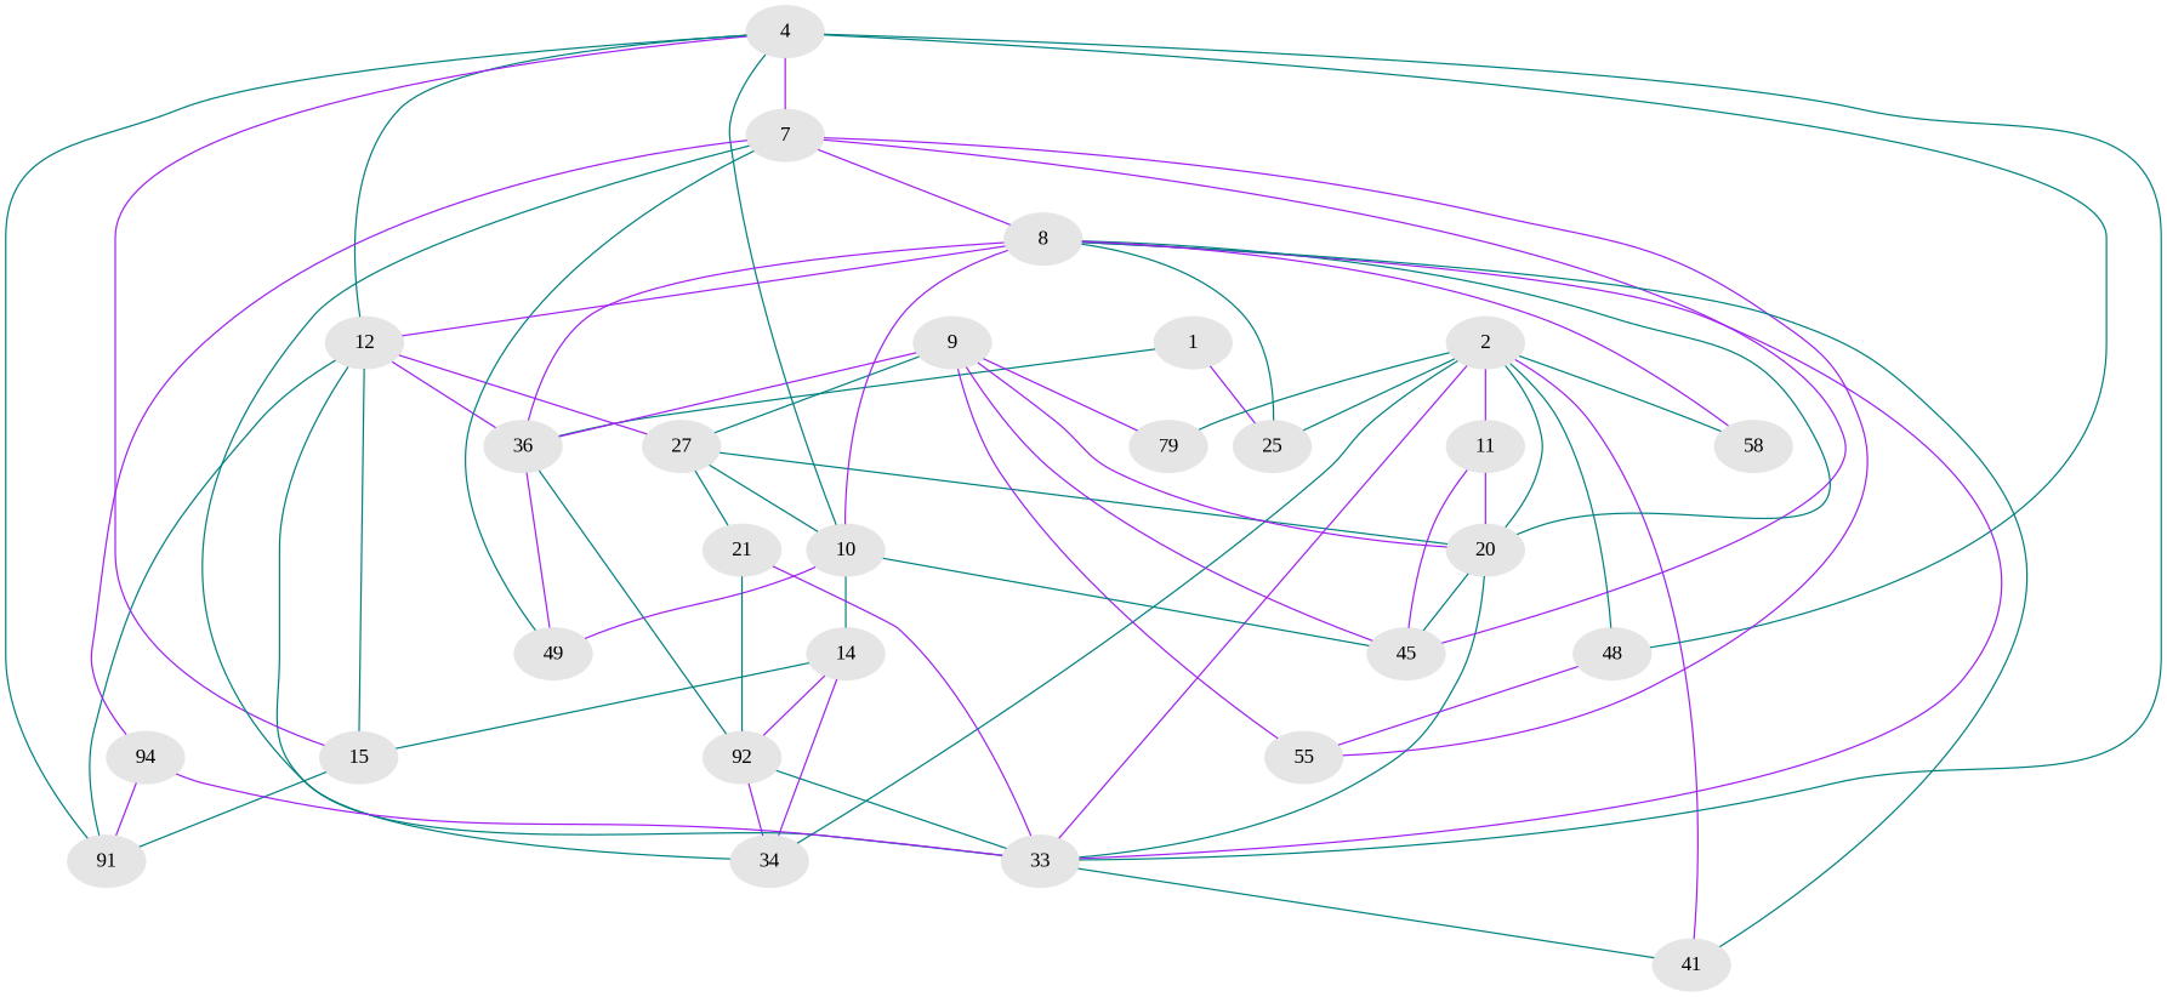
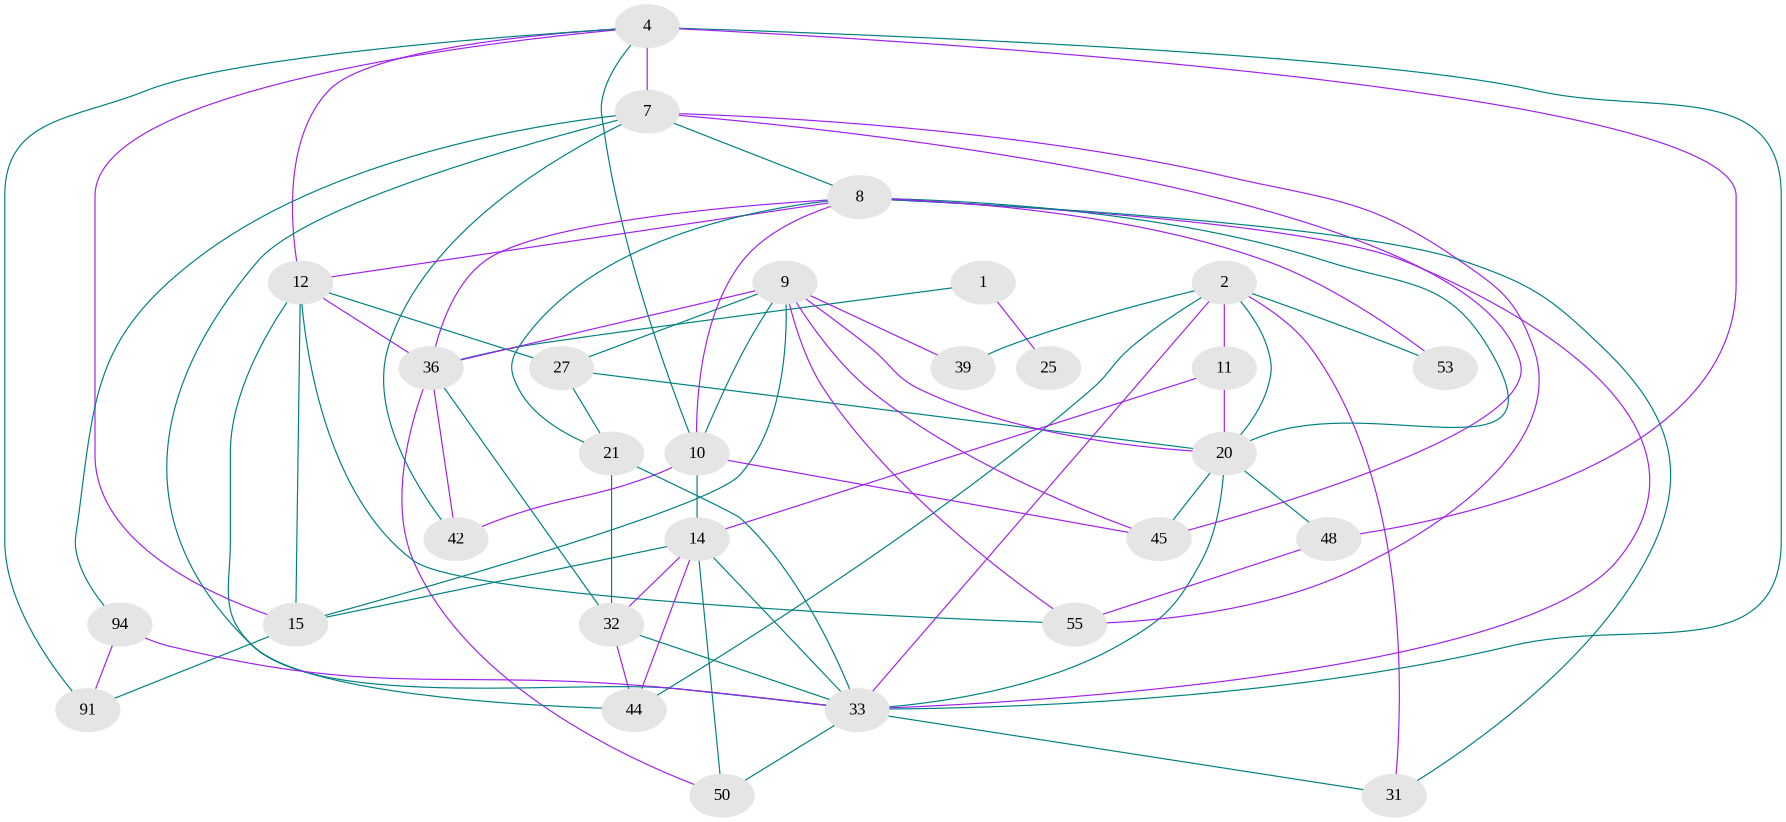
  graph {
    fontname="Liberation Serif"
    node [color=gray90 fontname="Liberation Serif" style=filled]
    edge [color=teal fontname="Liberation Serif"]
    1 [super="+13"]
    n2 [label=36 super="+22"]
    25 [super="+51"]
    12 [super="+18+26"]
-   34
+   34 [label=44]
    15
    n7 [label=27 super="+19"]
    n8 [label=91]
-   42 [label=49]
-   32 [super="+52" label=92]
+   42
+   50
+   32 [super="+52"]
    2 [super="+35+6"]
    20
    33 [super="+47+56"]
-   39 [label=79]
-   41
+   39
+   41 [label=31]
    48 [super="+49"]
-   53 [label=58]
+   53
    11
    14 [super="+46+57"]
    45
    55
    n23 [label=9 super="+5"]
    10 [super="+28+23"]
    21
    4 [super="+58+40+44"]
    7 [super="+29"]
    8 [super="+9+37+30"]
    n29 [label=94 super="+27"]
    1 -- n2
    1 -- 25 [color=purple weight=2]
    n2 -- 42 [color=purple]
+   n2 -- 50 [color=purple]
    n2 -- 32
    12 -- n2 [color=purple]
    12 -- 34
    12 -- 15
-   12 -- n7 [color=purple]
-   12 -- n8
+   12 -- n7
+   12 -- 55
    15 -- n8
    n7 -- 20
    n7 -- 21
    32 -- 34 [color=purple]
    32 -- 33
-   2 -- 25
    2 -- 34
    2 -- 20
    2 -- 33 [color=purple]
    2 -- 39
    2 -- 41 [color=purple]
-   2 -- 48
+   20 -- 48
    2 -- 53
    2 -- 11 [color=purple]
    20 -- 33
    20 -- 45
+   33 -- 50
    33 -- 41
    48 -- 55 [color=purple]
    11 -- 20 [color=purple]
-   11 -- 45 [color=purple]
+   11 -- 14 [color=purple]
    14 -- 34 [color=purple]
    14 -- 15
+   14 -- 50
    14 -- 32 [color=purple]
+   14 -- 33
    n23 -- n2 [color=purple]
+   n23 -- 15
    n23 -- n7
    n23 -- 20 [color=purple]
    n23 -- 39 [color=purple]
    n23 -- 45 [color=purple]
    n23 -- 55 [color=purple]
-   n7 -- 10
+   n23 -- 10
    10 -- 42 [color=purple]
    10 -- 14 [weight=2]
-   10 -- 45
+   10 -- 45 [color=purple]
    21 -- 32
-   21 -- 33 [color=purple]
-   4 -- 12
+   21 -- 33
+   4 -- 12 [color=purple]
    4 -- 15 [color=purple]
    4 -- n8
    4 -- 33 [weight=2]
-   4 -- 48 [weight=2]
+   4 -- 48 [color=purple weight=2]
    4 -- 10
    4 -- 7 [color=purple]
    7 -- 42
    7 -- 33
    7 -- 45 [color=purple]
    7 -- 55 [color=purple]
-   7 -- 8 [color=purple]
-   7 -- n29 [color=purple]
+   7 -- 8
+   7 -- n29
    8 -- n2 [color=purple]
    8 -- 12 [color=purple]
    8 -- 20
    8 -- 33 [color=purple]
    8 -- 41
    8 -- 53 [color=purple]
    8 -- 10 [color=purple]
-   8 -- 25
+   8 -- 21
    n29 -- n8 [color=purple]
    n29 -- 33 [color=purple weight=2]
  }
